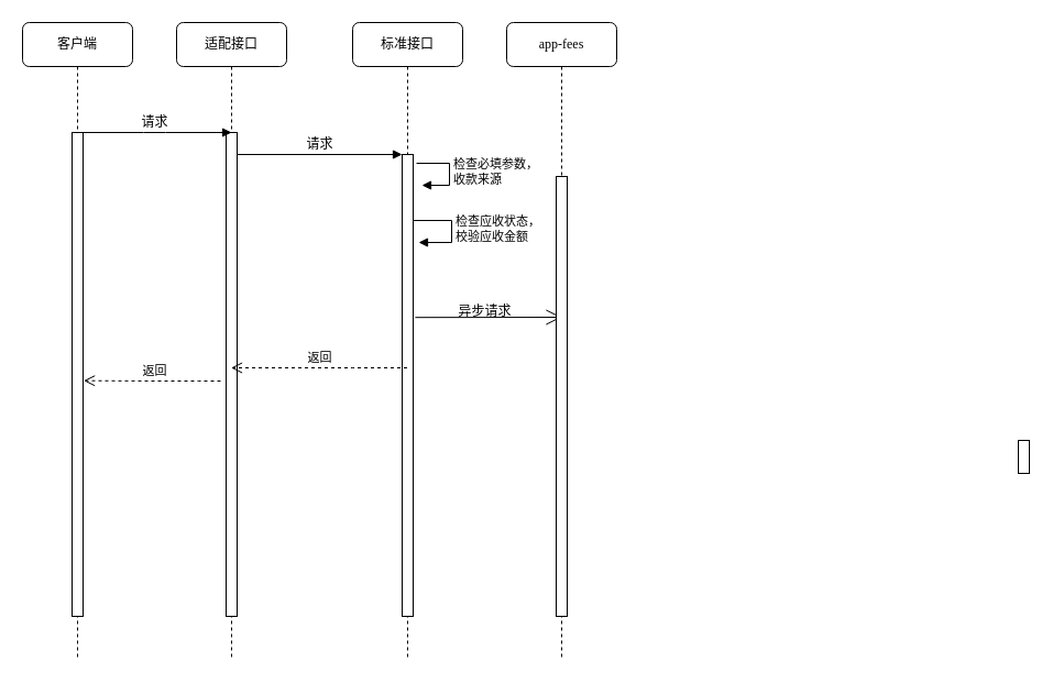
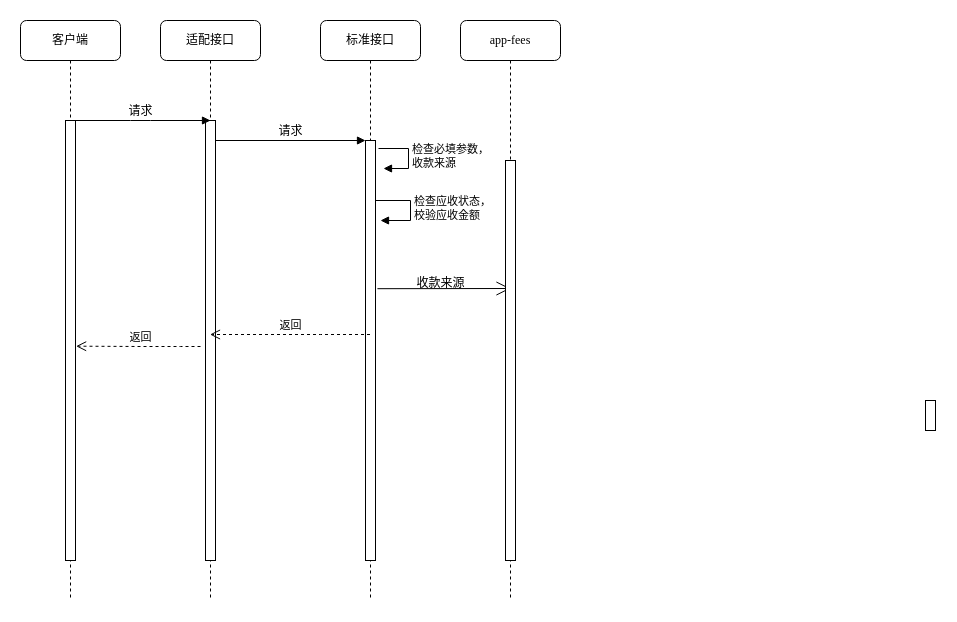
  <mxCell id="0" />
  <mxCell id="1" parent="0" />
  <mxCell id="2" value="适配接口" style="shape=umlLifeline;perimeter=lifelinePerimeter;whiteSpace=wrap;html=1;container=1;collapsible=0;recursiveResize=0;outlineConnect=0;rounded=1;shadow=0;comic=0;labelBackgroundColor=none;strokeWidth=1;fontFamily=Verdana;fontSize=12;align=center;" parent="1" vertex="1"><mxGeometry x="160" y="20" width="100" height="580" as="geometry" /></mxCell>
  <mxCell id="3" value="" style="html=1;points=[];perimeter=orthogonalPerimeter;rounded=0;shadow=0;comic=0;labelBackgroundColor=none;strokeWidth=1;fontFamily=Verdana;fontSize=12;align=center;" parent="2" vertex="1"><mxGeometry x="45" y="100" width="10" height="440" as="geometry" /></mxCell>
  <mxCell id="4" value="标准接口" style="shape=umlLifeline;perimeter=lifelinePerimeter;whiteSpace=wrap;html=1;container=1;collapsible=0;recursiveResize=0;outlineConnect=0;rounded=1;shadow=0;comic=0;labelBackgroundColor=none;strokeWidth=1;fontFamily=Verdana;fontSize=12;align=center;" parent="1" vertex="1"><mxGeometry x="320" y="20" width="100" height="580" as="geometry" /></mxCell>
  <mxCell id="5" value="" style="html=1;points=[];perimeter=orthogonalPerimeter;rounded=0;shadow=0;comic=0;labelBackgroundColor=none;strokeWidth=1;fontFamily=Verdana;fontSize=12;align=center;" parent="4" vertex="1"><mxGeometry x="45" y="120" width="10" height="420" as="geometry" /></mxCell>
  <mxCell id="6" value="检查必填参数，&lt;br&gt;收款来源" style="edgeStyle=orthogonalEdgeStyle;html=1;align=left;spacingLeft=2;endArrow=block;rounded=0;entryX=1;entryY=0;" edge="1" parent="4"><mxGeometry relative="1" as="geometry"><mxPoint x="58" y="128" as="sourcePoint" /><Array as="points"><mxPoint x="88" y="128" /></Array><mxPoint x="63" y="148" as="targetPoint" /></mxGeometry></mxCell>
  <mxCell id="7" value="检查应收状态，&lt;br&gt;校验应收金额" style="edgeStyle=orthogonalEdgeStyle;html=1;align=left;spacingLeft=2;endArrow=block;rounded=0;entryX=1;entryY=0;" edge="1" parent="4"><mxGeometry relative="1" as="geometry"><mxPoint x="55" y="180" as="sourcePoint" /><Array as="points"><mxPoint x="90" y="180" /><mxPoint x="90" y="200" /></Array><mxPoint x="60" y="200" as="targetPoint" /></mxGeometry></mxCell>
  <mxCell id="8" value="app-fees" style="shape=umlLifeline;perimeter=lifelinePerimeter;whiteSpace=wrap;html=1;container=1;collapsible=0;recursiveResize=0;outlineConnect=0;rounded=1;shadow=0;comic=0;labelBackgroundColor=none;strokeWidth=1;fontFamily=Verdana;fontSize=12;align=center;" parent="1" vertex="1"><mxGeometry x="460" y="20" width="100" height="580" as="geometry" /></mxCell>
  <mxCell id="9" value="" style="endArrow=open;endFill=1;endSize=12;html=1;rounded=0;exitX=1.193;exitY=0.121;exitDx=0;exitDy=0;exitPerimeter=0;" edge="1" parent="8"><mxGeometry width="160" relative="1" as="geometry"><mxPoint x="-83.07" y="268.2" as="sourcePoint" /><mxPoint x="50" y="268" as="targetPoint" /></mxGeometry></mxCell>
  <mxCell id="10" value="客户端" style="shape=umlLifeline;perimeter=lifelinePerimeter;whiteSpace=wrap;html=1;container=1;collapsible=0;recursiveResize=0;outlineConnect=0;rounded=1;shadow=0;comic=0;labelBackgroundColor=none;strokeWidth=1;fontFamily=Verdana;fontSize=12;align=center;" parent="1" vertex="1"><mxGeometry x="20" y="20" width="100" height="580" as="geometry" /></mxCell>
  <mxCell id="11" value="" style="html=1;points=[];perimeter=orthogonalPerimeter;rounded=0;shadow=0;comic=0;labelBackgroundColor=none;strokeWidth=1;fontFamily=Verdana;fontSize=12;align=center;" parent="10" vertex="1"><mxGeometry x="45" y="100" width="10" height="440" as="geometry" /></mxCell>
  <mxCell id="12" value="" style="html=1;points=[];perimeter=orthogonalPerimeter;rounded=0;shadow=0;comic=0;labelBackgroundColor=none;strokeWidth=1;fontFamily=Verdana;fontSize=12;align=center;" parent="1" vertex="1"><mxGeometry x="505" y="160" width="10" height="400" as="geometry" /></mxCell>
  <mxCell id="13" value="" style="html=1;points=[];perimeter=orthogonalPerimeter;rounded=0;shadow=0;comic=0;labelBackgroundColor=none;strokeColor=#000000;strokeWidth=1;fillColor=#FFFFFF;fontFamily=Verdana;fontSize=12;fontColor=#000000;align=center;" parent="1" vertex="1"><mxGeometry x="925" y="400" width="10" height="30" as="geometry" /></mxCell>
  <mxCell id="14" value="请求" style="html=1;verticalAlign=bottom;endArrow=block;entryX=0;entryY=0;labelBackgroundColor=none;fontFamily=Verdana;fontSize=12;edgeStyle=elbowEdgeStyle;elbow=vertical;" parent="1" source="3" target="5" edge="1"><mxGeometry relative="1" as="geometry"><mxPoint x="290" y="140" as="sourcePoint" /></mxGeometry></mxCell>
  <mxCell id="15" value="返回" style="html=1;verticalAlign=bottom;endArrow=open;dashed=1;endSize=8;rounded=0;entryX=1.06;entryY=0.222;entryDx=0;entryDy=0;entryPerimeter=0;" edge="1" parent="1"><mxGeometry x="-0.041" relative="1" as="geometry"><mxPoint x="200" y="346" as="sourcePoint" /><mxPoint x="75.6" y="345.68" as="targetPoint" /><Array as="points"><mxPoint x="180" y="346" /><mxPoint x="140" y="346" /></Array><mxPoint as="offset" /></mxGeometry></mxCell>
  <mxCell id="16" value="返回" style="html=1;verticalAlign=bottom;endArrow=open;dashed=1;endSize=8;rounded=0;" edge="1" parent="1"><mxGeometry relative="1" as="geometry"><mxPoint x="369.5" y="334" as="sourcePoint" /><mxPoint x="209.5" y="334" as="targetPoint" /><Array as="points"><mxPoint x="320" y="334" /></Array></mxGeometry></mxCell>
  <mxCell id="17" value="请求" style="html=1;verticalAlign=bottom;endArrow=block;entryX=0.5;entryY=0;labelBackgroundColor=none;fontFamily=Verdana;fontSize=12;edgeStyle=elbowEdgeStyle;elbow=vertical;entryDx=0;entryDy=0;entryPerimeter=0;" edge="1" parent="1" source="10" target="3"><mxGeometry relative="1" as="geometry"><mxPoint x="80" y="120" as="sourcePoint" /><mxPoint x="205" y="140" as="targetPoint" /><Array as="points"><mxPoint x="140" y="120" /></Array></mxGeometry></mxCell>
- <mxCell id="18" value="异步请求" style="text;html=1;align=center;verticalAlign=middle;resizable=0;points=[];autosize=1;strokeColor=none;fillColor=none;" vertex="1" parent="1"><mxGeometry x="405" y="268" width="70" height="30" as="geometry" /></mxCell>
+ <mxCell id="18" value="收款来源" style="text;html=1;align=center;verticalAlign=middle;resizable=0;points=[];autosize=1;strokeColor=none;fillColor=none;" vertex="1" parent="1"><mxGeometry x="405" y="268" width="70" height="30" as="geometry" /></mxCell>
